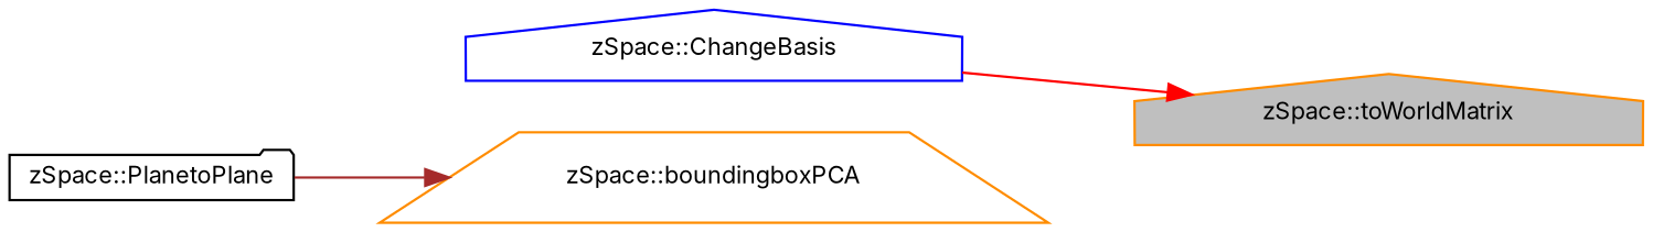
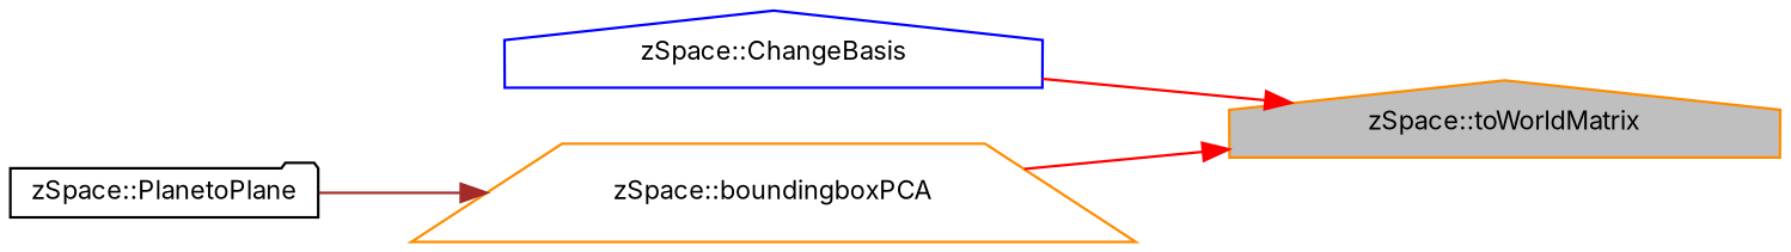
  digraph {
    fontname=Inter
    rankdir=RL
    node [color=darkorange fillcolor=white fontname=Inter fontsize=10 shape=house style=filled]
    edge [color=red dir=back fontname=Inter fontsize=10 labelfontname=Helvetica labelfontsize=10 style=solid]
    n1 [fillcolor=grey75 fontcolor=black height=0.2 label="zSpace::toWorldMatrix" width=0.4]
    n2 [color=blue height=0.2 label="zSpace::ChangeBasis" width=0.4]
    n3 [height=0.2 label="zSpace::boundingboxPCA" shape=trapezium width=0.4]
    n4 [color=black height=0.2 label="zSpace::PlanetoPlane" shape=folder width=0.4]
    n1 -> n2
+   n1 -> n3
    n3 -> n4 [color=brown]
  }
